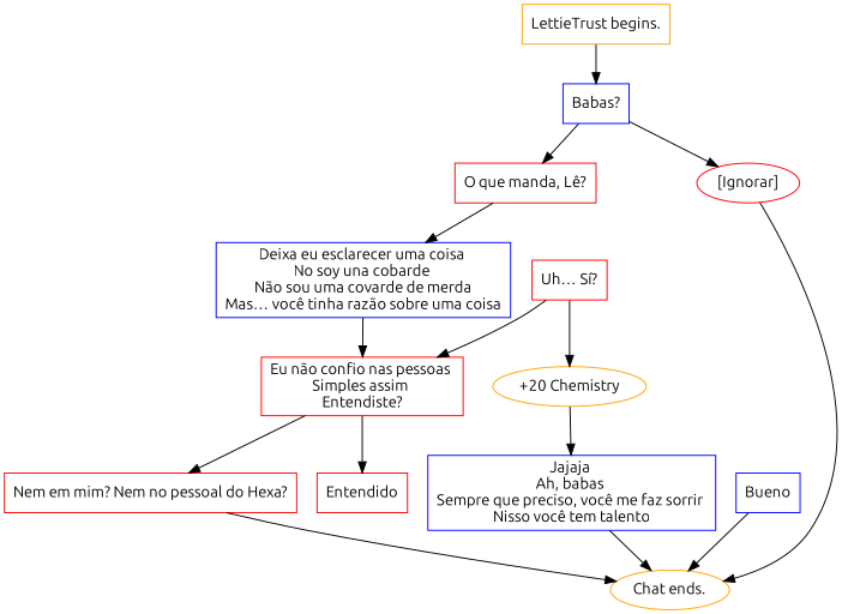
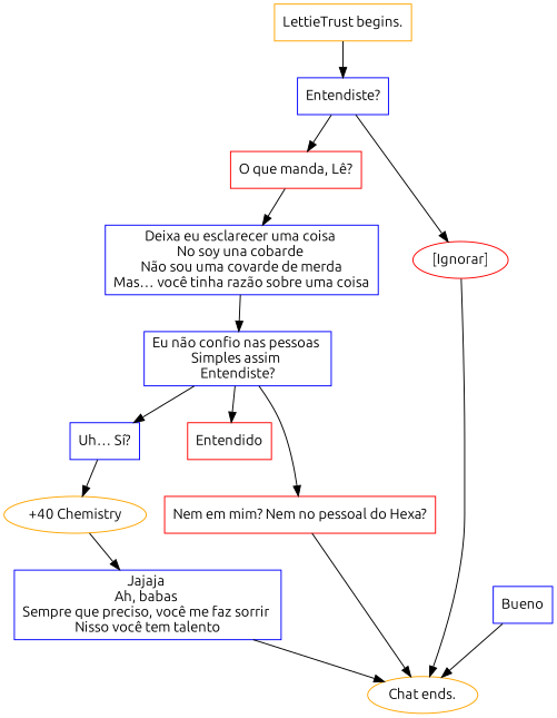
  digraph {
    fontname=Ubuntu
    node [color=blue fontname=Ubuntu shape=box]
    edge [fontname=Ubuntu]
    "LettieTrust begins." [color=orange]
-   n2 [label="Babas?"]
+   n2 [label="Entendiste?"]
    n3 [color=red label="O que manda, Lê?"]
    n4 [color=red label="[Ignorar]" shape=ellipse]
    n5 [label="Deixa eu esclarecer uma coisa \nNo soy una cobarde \nNão sou uma covarde de merda\nMas… você tinha razão sobre uma coisa"]
    "Chat ends." [color=orange shape=""]
-   n7 [color=red label="Eu não confio nas pessoas \nSimples assim \nEntendiste?"]
-   n8 [color=red label="Uh… Sí?"]
+   n7 [label="Eu não confio nas pessoas \nSimples assim \nEntendiste?"]
+   n8 [label="Uh… Sí?"]
    n9 [color=red label=Entendido]
    n10 [color=red label="Nem em mim? Nem no pessoal do Hexa?"]
-   n11 [color=orange label="+20 Chemistry" shape=""]
+   n11 [color=orange label="+40 Chemistry" shape=""]
    n12 [label="Jajaja \nAh, babas \nSempre que preciso, você me faz sorrir \nNisso você tem talento"]
    n13 [label=Bueno]
    "LettieTrust begins." -> n2
    n2 -> n3
    n2 -> n4
    n3 -> n5
    n4 -> "Chat ends."
    n5 -> n7
-   n8 -> n7
+   n7 -> n8
    n7 -> n9
    n7 -> n10
    n8 -> n11
    n10 -> "Chat ends."
    n11 -> n12
    n12 -> "Chat ends."
    n13 -> "Chat ends."
  }
